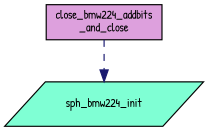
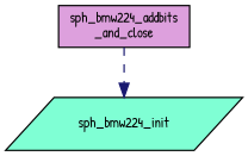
  digraph {
    rankdir=TB
    fontname="Patrick Hand"
    node [color=black fontname="Patrick Hand" fontsize=10 style=filled]
-   n1 [fillcolor=plum fontcolor=black height=0.2 label="close_bmw224_addbits\l_and_close" shape=box width=0.4]
+   n1 [fillcolor=plum fontcolor=black height=0.2 label="sph_bmw224_addbits\l_and_close" shape=box width=0.4]
    n2 [fillcolor=aquamarine height=0.2 label=sph_bmw224_init shape=parallelogram width=0.4]
    n1 -> n2 [color=midnightblue fontname="Patrick Hand" fontsize=10 labelfontname=Helvetica labelfontsize=10 style=dashed]
  }
